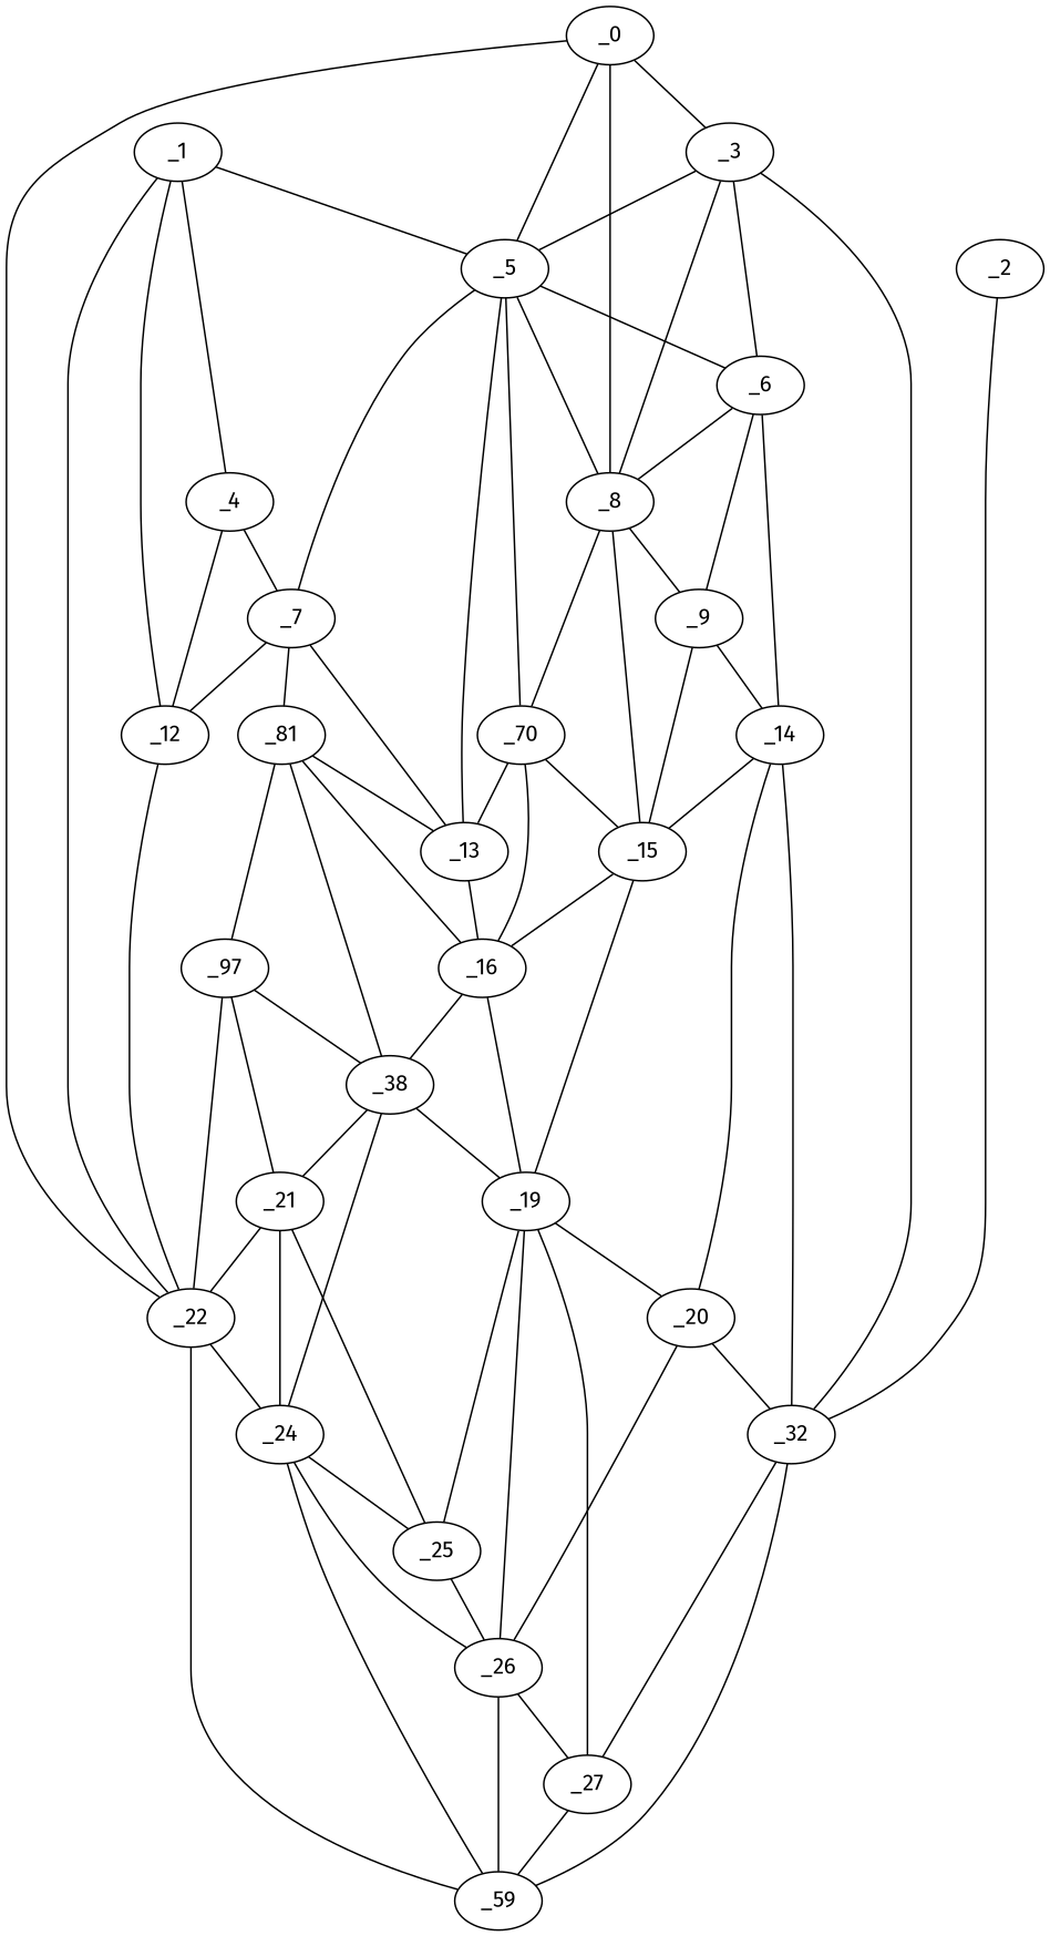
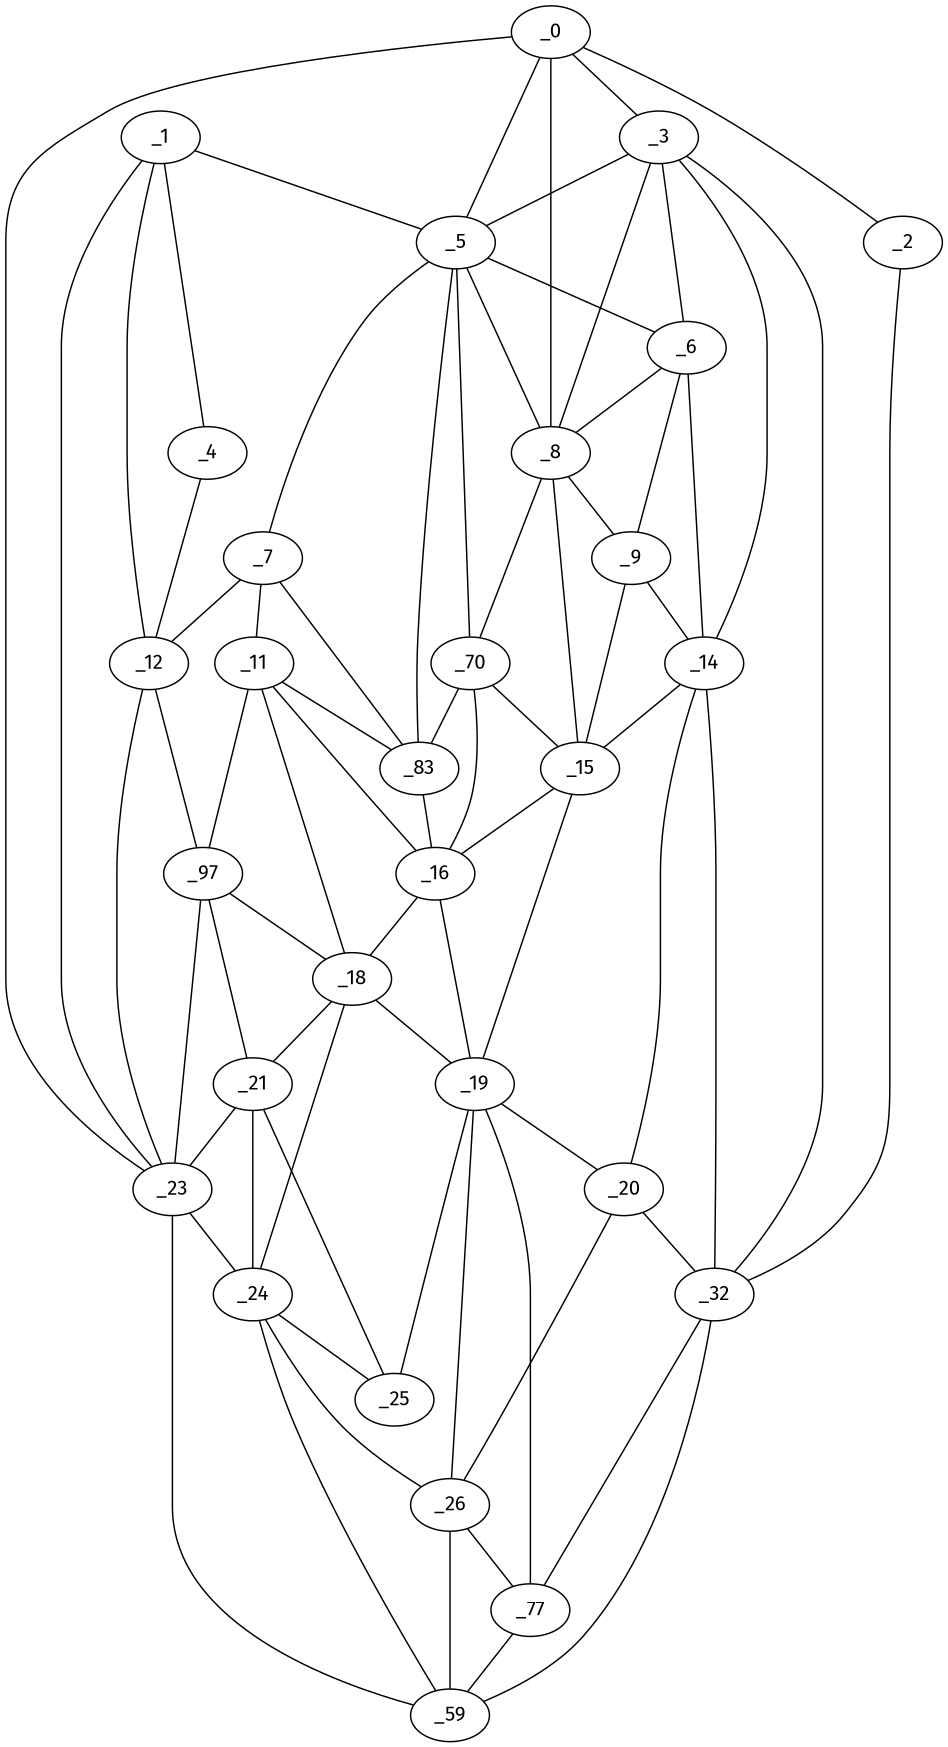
  graph {
    fontname="Fira Sans"
    node [fontname="Fira Sans" x=46 y=56]
    edge [fontname="Fira Sans" valence=2]
    _0 [x=21 y=4]
    _2 [x=38 y=122]
    _3 [x=41 y=88]
    _5 [y=42]
-   _23 [x=82 y=3 label=_22]
+   _23 [x=82 y=3]
    _8 [x=51]
    _1 [x=37 y=14]
    _4 [y=22]
    _12 [x=60 y=21]
    n10 [label=_32 x=77 y=75]
    _6 [x=49 y=72]
    _14 [x=61 y=74]
    _7 [x=51 y=29]
    n14 [label=_70 x=58 y=51]
-   _13 [x=61 y=38]
+   _13 [x=61 y=38 label=_83]
    _24 [x=82 y=37]
    n17 [label=_59 x=106 y=87]
    n18 [label=_97 x=68 y=24]
-   _27 [x=90 y=73]
+   _27 [x=90 y=73 label=_77]
    _9 [x=57 y=68]
    _15 [x=63 y=64]
    _20 [x=75 y=70]
-   _11 [x=59 y=31 label=_81]
+   _11 [x=59 y=31]
    _16 [x=65 y=54]
    _25 [x=83 y=47]
    _26 [x=89 y=63]
-   _18 [x=70 y=39 label=_38]
+   _18 [x=70 y=39]
    _21 [x=77 y=24]
    _19 [x=72]
+   _0 -- _2 [valence=1]
    _0 -- _3 [valence=1]
    _0 -- _5
    _0 -- _23 [valence=1]
    _0 -- _8 [valence=1]
    _2 -- n10
    _3 -- _5 [valence=1]
    _3 -- n10
    _3 -- _6
+   _3 -- _14
    _5 -- _8 [valence=1]
    _5 -- _6
    _5 -- _7
    _5 -- n14 [valence=1]
    _5 -- _13
    _23 -- _24
    _23 -- n17 [valence=1]
    _8 -- _3
    _8 -- n14 [valence=1]
    _8 -- _9 [valence=1]
    _8 -- _15
    _1 -- _5
    _1 -- _23
    _1 -- _4
    _1 -- _12
    _4 -- _12
-   _4 -- _7
    _12 -- _23
+   _12 -- n18 [valence=1]
    n10 -- n17
    n10 -- _27
    _6 -- _8
    _6 -- _14 [valence=1]
    _6 -- _9
    _14 -- n10 [valence=1]
    _14 -- _15
    _14 -- _20 [valence=1]
    _7 -- _12 [valence=1]
    _7 -- _13 [valence=1]
    _7 -- _11 [valence=1]
    n14 -- _13 [valence=1]
    n14 -- _15
    n14 -- _16
    _13 -- _16
    _24 -- n17
    _24 -- _25
    _24 -- _26
    n18 -- _23
    n18 -- _18
    n18 -- _21
    _27 -- n17
    _9 -- _14 [valence=1]
    _9 -- _15
    _15 -- _16
    _15 -- _19
    _20 -- n10
    _20 -- _26
    _11 -- _13
    _11 -- n18
    _11 -- _16
    _11 -- _18
    _16 -- _18 [valence=1]
    _16 -- _19
-   _25 -- _26 [valence=1]
    _26 -- n17 [valence=1]
    _26 -- _27
    _18 -- _24
    _18 -- _21
    _18 -- _19
    _21 -- _23
    _21 -- _24
    _21 -- _25 [valence=1]
    _19 -- _27
    _19 -- _20
    _19 -- _25
    _19 -- _26
  }
